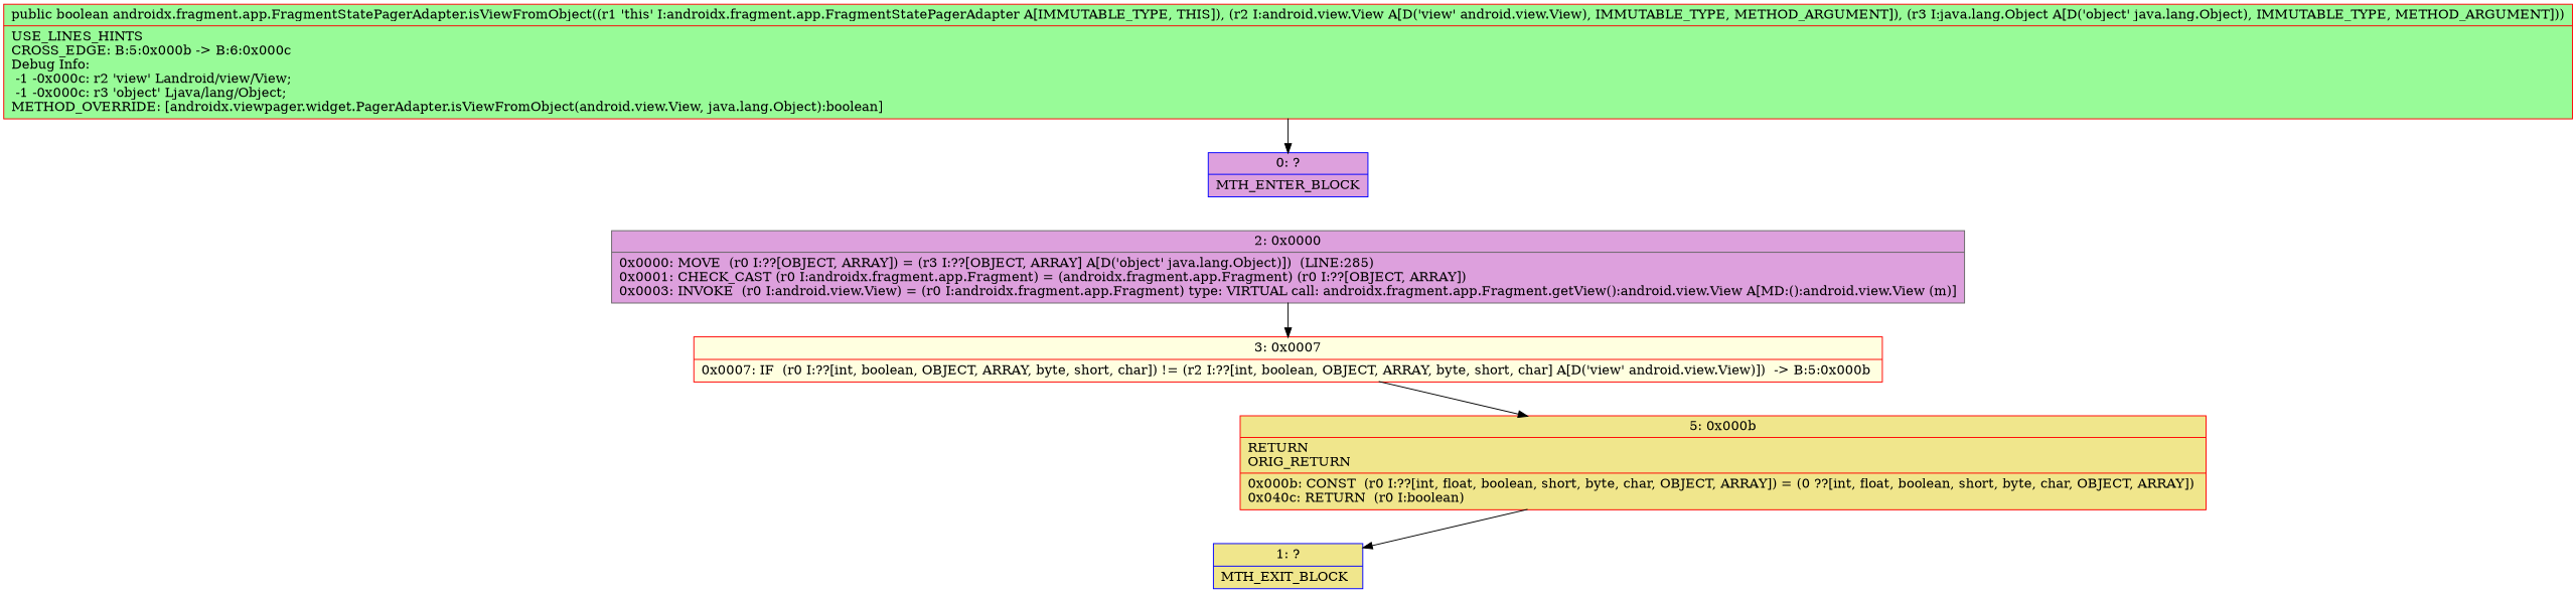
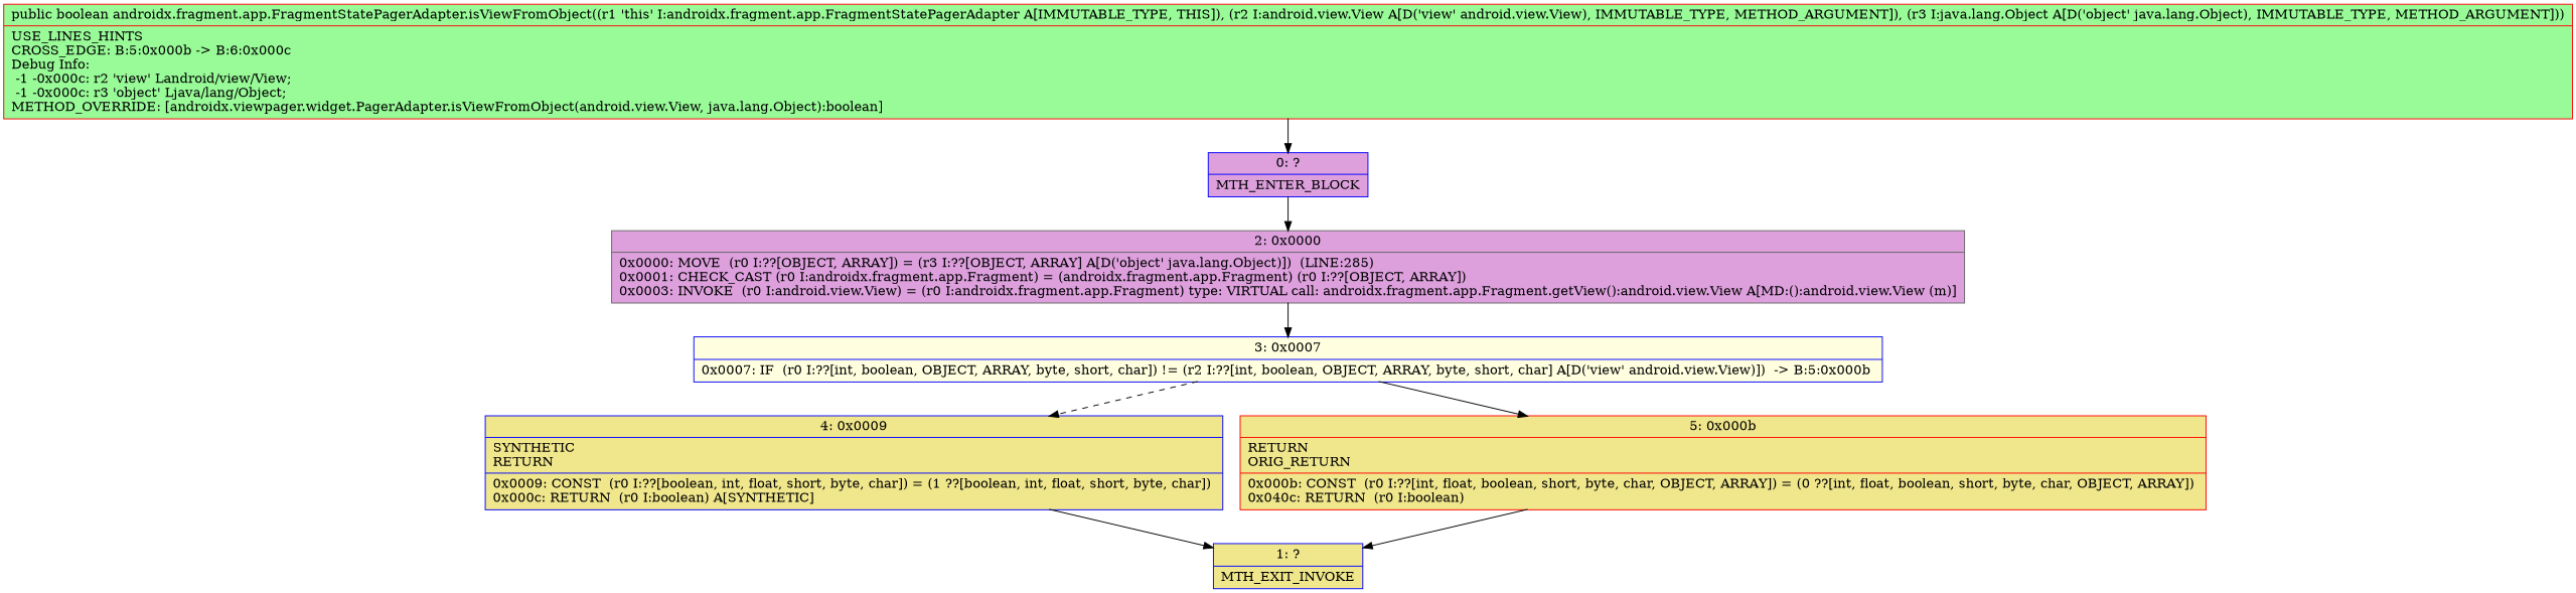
  digraph {
    node [color=blue fillcolor=khaki shape=record style=filled]
    n1 [fillcolor=plum label="{0\:\ ?|MTH_ENTER_BLOCK\l}"]
    n2 [color=gray40 fillcolor=plum label="{2\:\ 0x0000|0x0000: MOVE  (r0 I:??[OBJECT, ARRAY]) = (r3 I:??[OBJECT, ARRAY] A[D('object' java.lang.Object)])  (LINE:285)\l0x0001: CHECK_CAST (r0 I:androidx.fragment.app.Fragment) = (androidx.fragment.app.Fragment) (r0 I:??[OBJECT, ARRAY]) \l0x0003: INVOKE  (r0 I:android.view.View) = (r0 I:androidx.fragment.app.Fragment) type: VIRTUAL call: androidx.fragment.app.Fragment.getView():android.view.View A[MD:():android.view.View (m)]\l}"]
-   n3 [color=red fillcolor=lightyellow label="{3\:\ 0x0007|0x0007: IF  (r0 I:??[int, boolean, OBJECT, ARRAY, byte, short, char]) != (r2 I:??[int, boolean, OBJECT, ARRAY, byte, short, char] A[D('view' android.view.View)])  \-\> B:5:0x000b \l}"]
+   n3 [fillcolor=lightyellow label="{3\:\ 0x0007|0x0007: IF  (r0 I:??[int, boolean, OBJECT, ARRAY, byte, short, char]) != (r2 I:??[int, boolean, OBJECT, ARRAY, byte, short, char] A[D('view' android.view.View)])  \-\> B:5:0x000b \l}"]
+   n4 [label="{4\:\ 0x0009|SYNTHETIC\lRETURN\l|0x0009: CONST  (r0 I:??[boolean, int, float, short, byte, char]) = (1 ??[boolean, int, float, short, byte, char]) \l0x000c: RETURN  (r0 I:boolean) A[SYNTHETIC]\l}"]
    n5 [color=red label="{5\:\ 0x000b|RETURN\lORIG_RETURN\l|0x000b: CONST  (r0 I:??[int, float, boolean, short, byte, char, OBJECT, ARRAY]) = (0 ??[int, float, boolean, short, byte, char, OBJECT, ARRAY]) \l0x040c: RETURN  (r0 I:boolean) \l}"]
-   n6 [label="{1\:\ ?|MTH_EXIT_BLOCK\l}"]
+   n6 [label="{1\:\ ?|MTH_EXIT_INVOKE\l}"]
    n7 [color=red fillcolor=palegreen label="{public boolean androidx.fragment.app.FragmentStatePagerAdapter.isViewFromObject((r1 'this' I:androidx.fragment.app.FragmentStatePagerAdapter A[IMMUTABLE_TYPE, THIS]), (r2 I:android.view.View A[D('view' android.view.View), IMMUTABLE_TYPE, METHOD_ARGUMENT]), (r3 I:java.lang.Object A[D('object' java.lang.Object), IMMUTABLE_TYPE, METHOD_ARGUMENT]))  | USE_LINES_HINTS\lCROSS_EDGE: B:5:0x000b \-\> B:6:0x000c\lDebug Info:\l  \-1 \-0x000c: r2 'view' Landroid\/view\/View;\l  \-1 \-0x000c: r3 'object' Ljava\/lang\/Object;\lMETHOD_OVERRIDE: [androidx.viewpager.widget.PagerAdapter.isViewFromObject(android.view.View, java.lang.Object):boolean]\l}"]
+   n1 -> n2
    n2 -> n3
+   n3 -> n4 [style=dashed]
    n3 -> n5
+   n4 -> n6
    n5 -> n6
    n7 -> n1
  }
